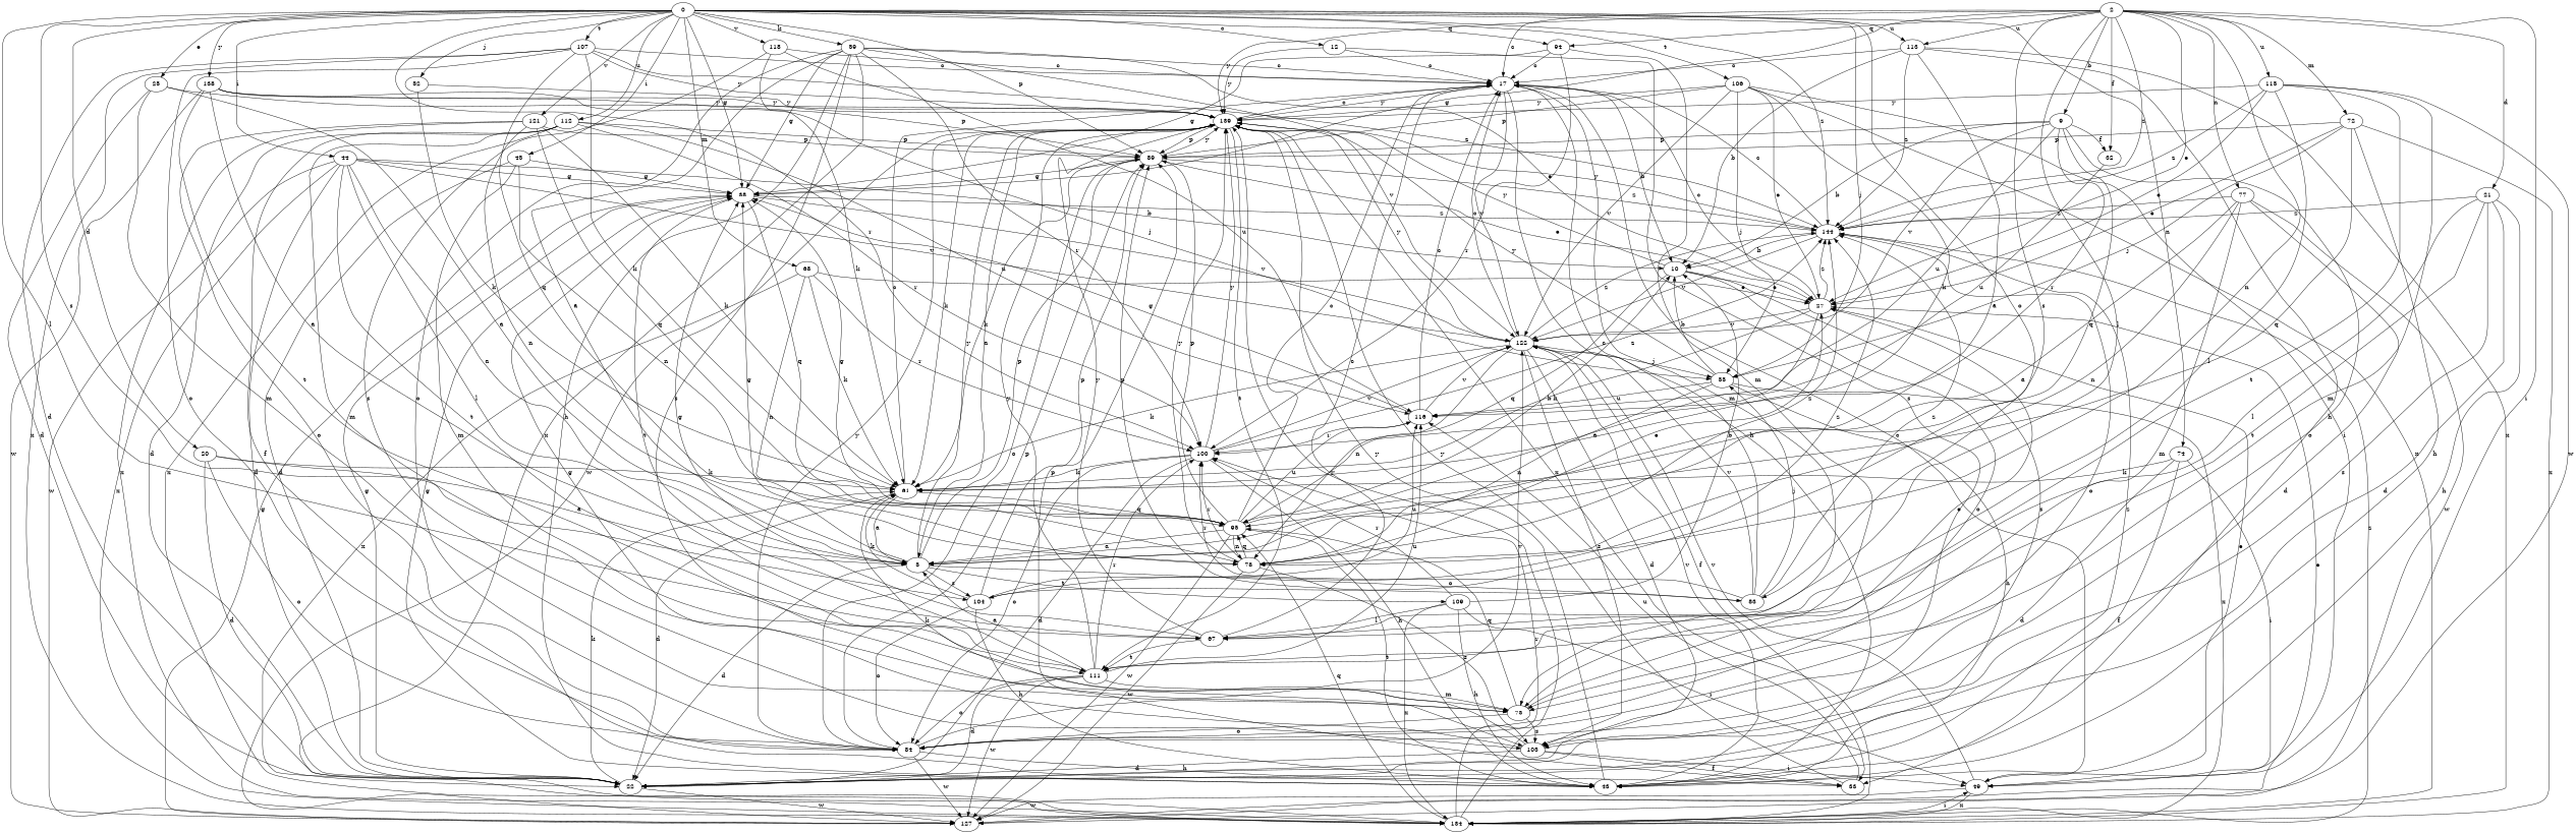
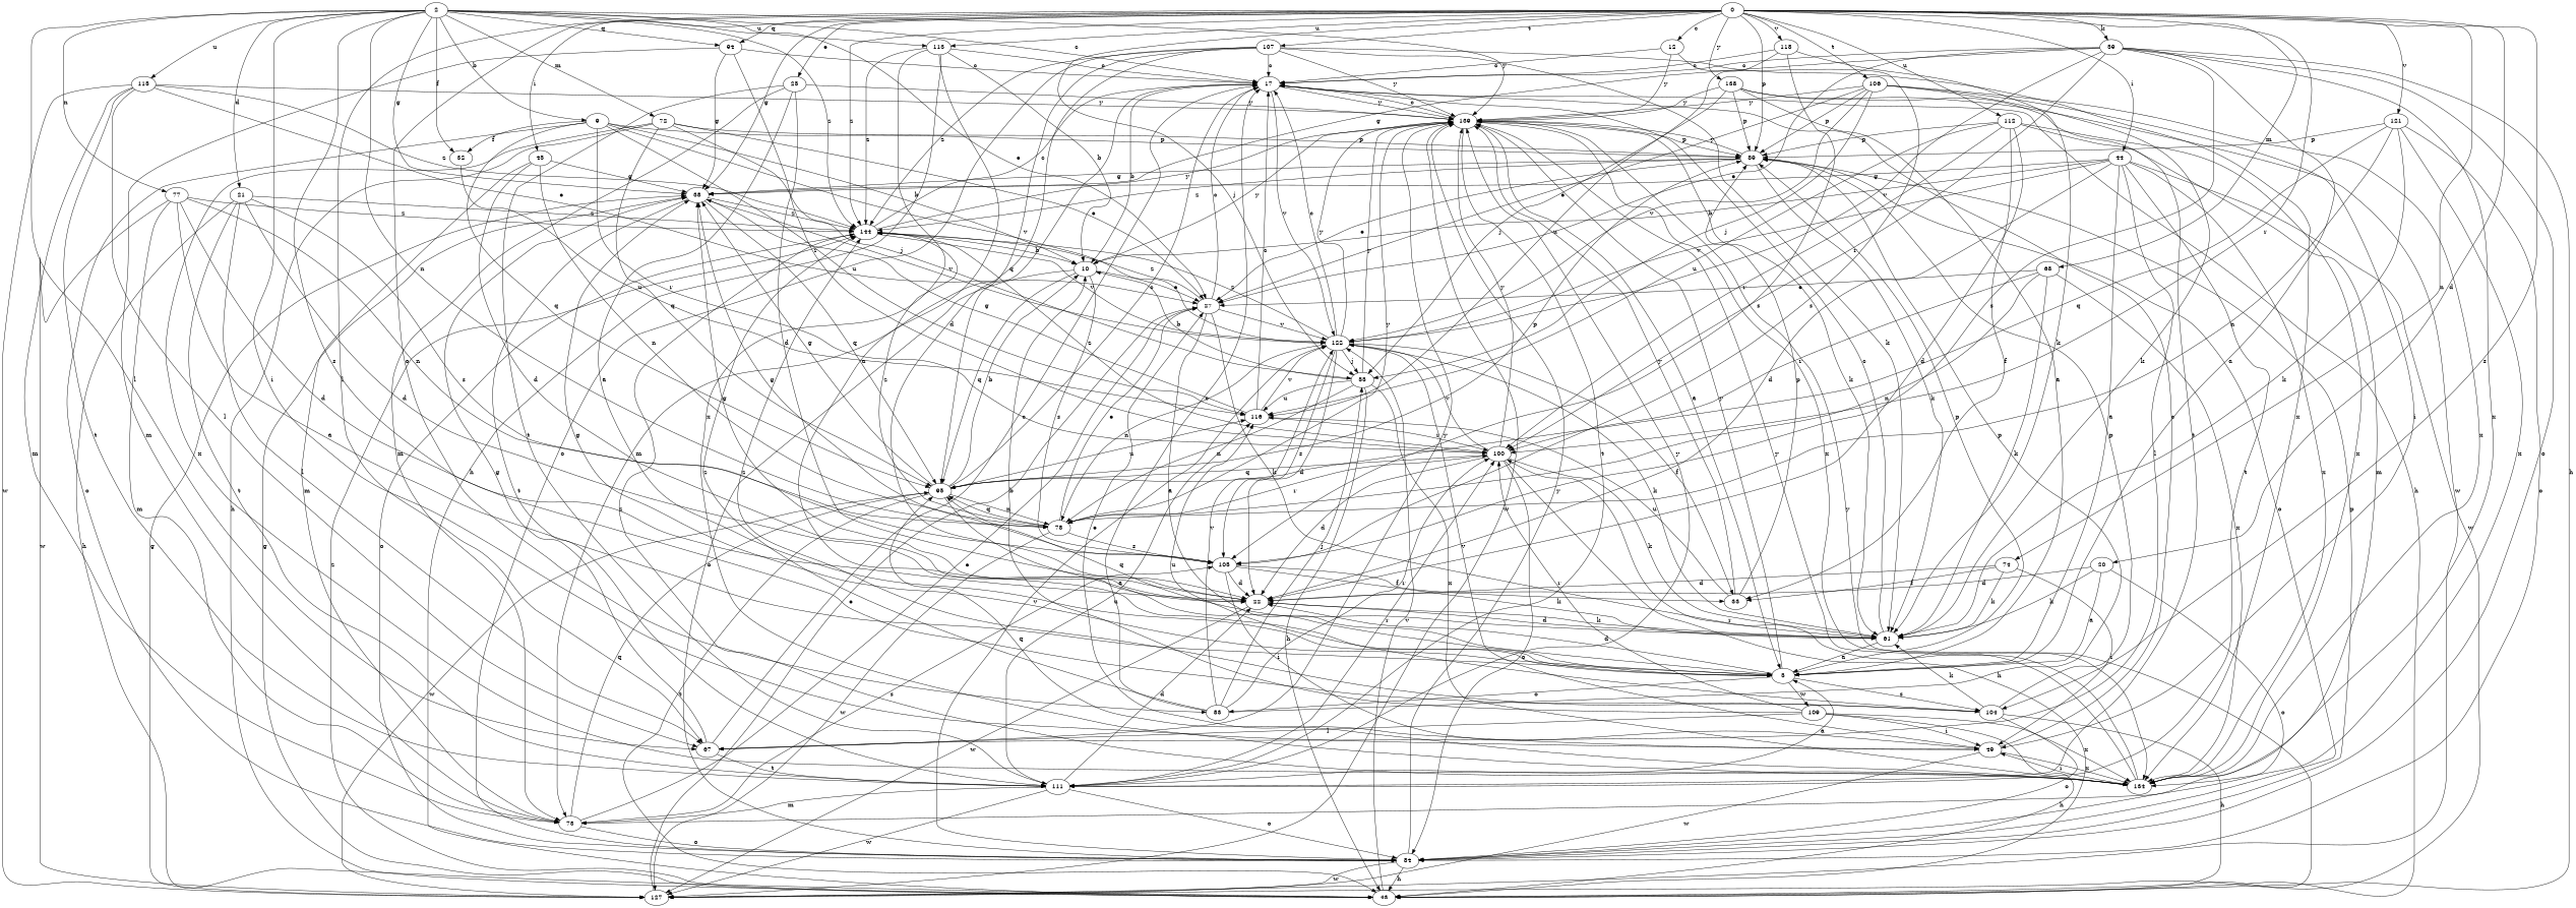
  strict digraph {
    0
    12
    20
    25
    38
    44
    45
-   52
    55
    59
    67
    68
    74
    83
    89
    94
    100
    104
    106
    107
    112
    113
    118
    121
    138
    144
    17
    139
    105
    5
    22
    84
    61
    73
    111
    95
    122
    10
    127
    134
    78
    116
    43
    27
    49
    33
    2
    9
    21
    32
    72
    77
    115
    109
    0 -> 12 [label=c]
    0 -> 20 [label=d]
    0 -> 25 [label=e]
    0 -> 38 [label=g]
    0 -> 44 [label=i]
    0 -> 45 [label=i]
-   0 -> 52 [label=j]
    0 -> 55 [label=j]
    0 -> 59 [label=k]
    0 -> 67 [label=l]
    0 -> 68 [label=m]
    0 -> 74 [label=n]
    0 -> 83 [label=o]
    0 -> 89 [label=p]
    0 -> 94 [label=q]
    0 -> 100 [label=r]
    0 -> 104 [label=s]
    0 -> 106 [label=t]
    0 -> 107 [label=t]
    0 -> 112 [label=u]
    0 -> 113 [label=u]
    0 -> 118 [label=v]
    0 -> 121 [label=v]
    0 -> 138 [label=y]
    0 -> 144 [label=z]
    12 -> 17 [label=c]
    12 -> 139 [label=y]
    12 -> 105 [label=s]
    20 -> 5 [label=a]
    20 -> 22 [label=d]
    20 -> 84 [label=o]
    20 -> 61 [label=k]
    25 -> 139 [label=y]
    25 -> 5 [label=a]
    25 -> 22 [label=d]
    25 -> 73 [label=m]
+   25 -> 111 [label=t]
    38 -> 144 [label=z]
    38 -> 111 [label=t]
    38 -> 95 [label=q]
    38 -> 122 [label=v]
    44 -> 38 [label=g]
    44 -> 67 [label=l]
    44 -> 5 [label=a]
    44 -> 22 [label=d]
    44 -> 111 [label=t]
    44 -> 122 [label=v]
    44 -> 10 [label=b]
    44 -> 127 [label=w]
    44 -> 134 [label=x]
    45 -> 38 [label=g]
    45 -> 22 [label=d]
    45 -> 73 [label=m]
    45 -> 78 [label=n]
-   52 -> 139 [label=y]
-   52 -> 61 [label=k]
    55 -> 139 [label=y]
    55 -> 10 [label=b]
    55 -> 134 [label=x]
    55 -> 78 [label=n]
    55 -> 116 [label=u]
    55 -> 43 [label=h]
    59 -> 38 [label=g]
    59 -> 100 [label=r]
    59 -> 17 [label=c]
    59 -> 105 [label=s]
    59 -> 5 [label=a]
    59 -> 84 [label=o]
    59 -> 122 [label=v]
    59 -> 134 [label=x]
    59 -> 43 [label=h]
    59 -> 27 [label=e]
    67 -> 38 [label=g]
    67 -> 17 [label=c]
    67 -> 139 [label=y]
    67 -> 111 [label=t]
    68 -> 100 [label=r]
    68 -> 61 [label=k]
    68 -> 134 [label=x]
    68 -> 78 [label=n]
    68 -> 27 [label=e]
    74 -> 22 [label=d]
    74 -> 61 [label=k]
    74 -> 49 [label=i]
    74 -> 33 [label=f]
    83 -> 55 [label=j]
    83 -> 89 [label=p]
    83 -> 100 [label=r]
    83 -> 144 [label=z]
    83 -> 17 [label=c]
    83 -> 122 [label=v]
    89 -> 38 [label=g]
    89 -> 144 [label=z]
    89 -> 139 [label=y]
    89 -> 84 [label=o]
    89 -> 61 [label=k]
    89 -> 27 [label=e]
    94 -> 38 [label=g]
    94 -> 100 [label=r]
    94 -> 17 [label=c]
    94 -> 73 [label=m]
    100 -> 144 [label=z]
    100 -> 139 [label=y]
    100 -> 22 [label=d]
    100 -> 84 [label=o]
    100 -> 61 [label=k]
+   100 -> 95 [label=q]
    100 -> 122 [label=v]
    100 -> 43 [label=h]
    104 -> 89 [label=p]
    104 -> 144 [label=z]
    104 -> 84 [label=o]
    104 -> 61 [label=k]
    104 -> 116 [label=u]
    104 -> 43 [label=h]
    106 -> 55 [label=j]
    106 -> 89 [label=p]
    106 -> 139 [label=y]
    106 -> 61 [label=k]
    106 -> 122 [label=v]
    106 -> 134 [label=x]
    106 -> 27 [label=e]
    106 -> 49 [label=i]
    107 -> 144 [label=z]
    107 -> 17 [label=c]
    107 -> 139 [label=y]
    107 -> 22 [label=d]
    107 -> 84 [label=o]
    107 -> 61 [label=k]
    107 -> 95 [label=q]
    107 -> 134 [label=x]
    112 -> 89 [label=p]
    112 -> 100 [label=r]
    112 -> 22 [label=d]
    112 -> 73 [label=m]
    112 -> 134 [label=x]
    112 -> 116 [label=u]
    112 -> 33 [label=f]
    113 -> 144 [label=z]
    113 -> 17 [label=c]
    113 -> 5 [label=a]
    113 -> 10 [label=b]
    113 -> 134 [label=x]
    113 -> 43 [label=h]
    118 -> 17 [label=c]
    118 -> 105 [label=s]
    118 -> 61 [label=k]
    118 -> 116 [label=u]
    121 -> 89 [label=p]
    121 -> 84 [label=o]
    121 -> 61 [label=k]
    121 -> 95 [label=q]
    121 -> 134 [label=x]
    121 -> 78 [label=n]
    138 -> 55 [label=j]
    138 -> 89 [label=p]
    138 -> 139 [label=y]
    138 -> 5 [label=a]
    138 -> 111 [label=t]
    138 -> 127 [label=w]
    144 -> 17 [label=c]
    144 -> 139 [label=y]
    144 -> 84 [label=o]
    144 -> 122 [label=v]
    144 -> 10 [label=b]
    17 -> 139 [label=y]
    17 -> 73 [label=m]
    17 -> 122 [label=v]
    17 -> 10 [label=b]
    17 -> 43 [label=h]
    139 -> 89 [label=p]
    139 -> 17 [label=c]
    139 -> 5 [label=a]
    139 -> 61 [label=k]
    139 -> 111 [label=t]
    139 -> 127 [label=w]
    139 -> 134 [label=x]
    105 -> 38 [label=g]
    105 -> 22 [label=d]
    105 -> 61 [label=k]
    105 -> 49 [label=i]
    105 -> 33 [label=f]
    5 -> 38 [label=g]
    5 -> 83 [label=o]
    5 -> 89 [label=p]
    5 -> 104 [label=s]
    5 -> 139 [label=y]
    5 -> 22 [label=d]
-   5 -> 109 [label=t]
+   5 -> 109 [label=w]
    22 -> 38 [label=g]
    22 -> 61 [label=k]
    22 -> 127 [label=w]
    84 -> 89 [label=p]
    84 -> 139 [label=y]
    84 -> 122 [label=v]
    84 -> 127 [label=w]
    84 -> 43 [label=h]
    61 -> 17 [label=c]
    61 -> 5 [label=a]
    61 -> 22 [label=d]
    61 -> 95 [label=q]
    73 -> 105 [label=s]
    73 -> 84 [label=o]
    73 -> 95 [label=q]
    73 -> 27 [label=e]
    111 -> 100 [label=r]
    111 -> 139 [label=y]
    111 -> 5 [label=a]
    111 -> 22 [label=d]
    111 -> 84 [label=o]
    111 -> 73 [label=m]
    111 -> 127 [label=w]
    111 -> 116 [label=u]
    95 -> 38 [label=g]
    95 -> 89 [label=p]
    95 -> 17 [label=c]
    95 -> 5 [label=a]
    95 -> 10 [label=b]
    95 -> 127 [label=w]
    95 -> 78 [label=n]
    95 -> 116 [label=u]
    95 -> 43 [label=t]
    122 -> 55 [label=j]
    122 -> 144 [label=z]
    122 -> 17 [label=c]
    122 -> 139 [label=y]
    122 -> 105 [label=s]
    122 -> 22 [label=d]
    122 -> 61 [label=k]
    122 -> 78 [label=n]
    122 -> 33 [label=f]
    10 -> 139 [label=y]
    10 -> 105 [label=s]
    10 -> 84 [label=o]
    10 -> 95 [label=q]
    10 -> 27 [label=e]
    127 -> 38 [label=g]
    127 -> 27 [label=e]
    134 -> 100 [label=r]
    134 -> 144 [label=z]
    134 -> 139 [label=y]
    134 -> 95 [label=q]
    134 -> 49 [label=i]
    78 -> 100 [label=r]
    78 -> 144 [label=z]
    78 -> 139 [label=y]
    78 -> 105 [label=s]
    78 -> 95 [label=q]
    78 -> 127 [label=w]
    78 -> 27 [label=e]
    116 -> 38 [label=g]
    116 -> 100 [label=r]
    116 -> 17 [label=c]
    116 -> 122 [label=v]
    43 -> 38 [label=g]
    43 -> 144 [label=z]
    43 -> 139 [label=y]
    43 -> 122 [label=v]
    27 -> 144 [label=z]
    27 -> 17 [label=c]
    27 -> 5 [label=a]
    27 -> 61 [label=k]
    27 -> 122 [label=v]
    49 -> 17 [label=c]
    49 -> 122 [label=v]
    49 -> 127 [label=w]
    49 -> 134 [label=x]
    49 -> 27 [label=e]
    33 -> 89 [label=p]
    33 -> 139 [label=y]
    33 -> 116 [label=u]
    2 -> 38 [label=g]
    2 -> 67 [label=l]
    2 -> 94 [label=q]
    2 -> 104 [label=s]
    2 -> 113 [label=u]
    2 -> 144 [label=z]
    2 -> 17 [label=c]
    2 -> 139 [label=y]
    2 -> 78 [label=n]
    2 -> 27 [label=e]
    2 -> 49 [label=i]
    2 -> 9 [label=b]
    2 -> 21 [label=d]
    2 -> 32 [label=f]
    2 -> 72 [label=m]
    2 -> 77 [label=n]
    2 -> 115 [label=u]
    9 -> 89 [label=p]
    9 -> 100 [label=r]
    9 -> 84 [label=o]
    9 -> 95 [label=q]
    9 -> 122 [label=v]
    9 -> 10 [label=b]
    9 -> 116 [label=u]
    9 -> 32 [label=f]
    21 -> 67 [label=l]
    21 -> 144 [label=z]
    21 -> 105 [label=s]
    21 -> 22 [label=d]
    21 -> 111 [label=t]
    21 -> 43 [label=h]
    32 -> 116 [label=u]
    72 -> 55 [label=j]
    72 -> 89 [label=p]
    72 -> 95 [label=q]
    72 -> 134 [label=x]
    72 -> 43 [label=h]
    72 -> 27 [label=e]
    77 -> 144 [label=z]
    77 -> 5 [label=a]
    77 -> 22 [label=d]
    77 -> 73 [label=m]
    77 -> 127 [label=w]
    77 -> 78 [label=n]
    115 -> 67 [label=l]
    115 -> 144 [label=z]
    115 -> 139 [label=y]
    115 -> 73 [label=m]
    115 -> 111 [label=t]
    115 -> 127 [label=w]
    115 -> 27 [label=e]
    109 -> 67 [label=l]
    109 -> 100 [label=r]
    109 -> 10 [label=b]
    109 -> 134 [label=x]
    109 -> 43 [label=h]
    109 -> 49 [label=i]
  }
